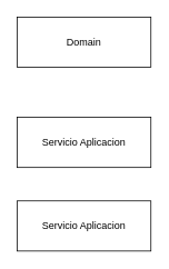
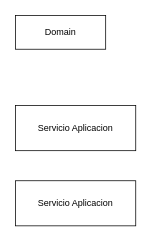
  <mxCell id="0" />
  <mxCell id="1" parent="0" />
  <mxCell id="2" value="Servicio Aplicacion" style="rounded=0;whiteSpace=wrap;html=1;" vertex="1" parent="1"><mxGeometry x="20" y="140" width="160" height="60" as="geometry" /></mxCell>
- <mxCell id="3" value="Domain" style="rounded=0;whiteSpace=wrap;html=1;" vertex="1" parent="1"><mxGeometry x="20" y="20" width="160" height="60" as="geometry" /></mxCell>
+ <mxCell id="3" value="Domain" style="rounded=0;whiteSpace=wrap;html=1;" vertex="1" parent="1"><mxGeometry x="20" y="20" width="120" height="45" as="geometry" /></mxCell>
  <mxCell id="4" value="Servicio Aplicacion" style="rounded=0;whiteSpace=wrap;html=1;" vertex="1" parent="1"><mxGeometry x="20" y="240" width="160" height="60" as="geometry" /></mxCell>
